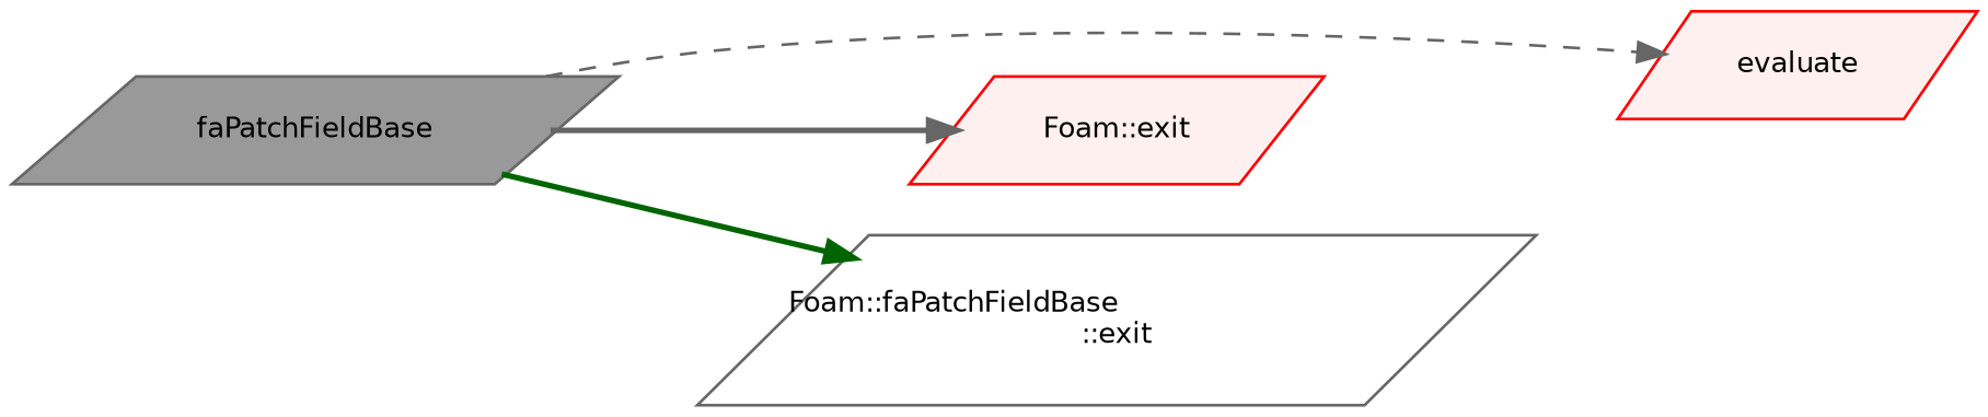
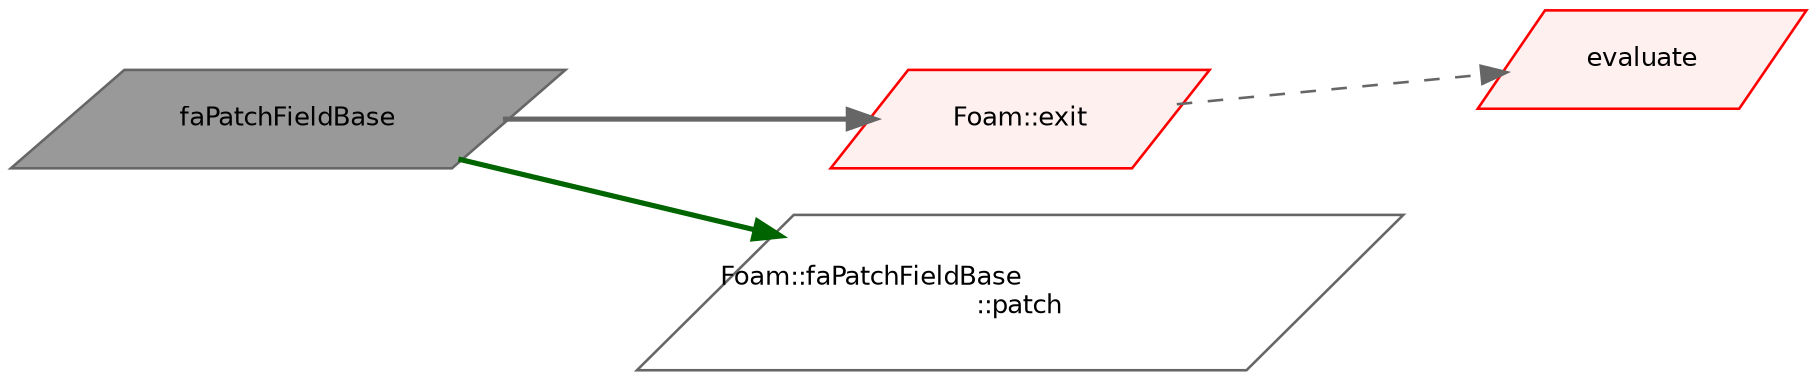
  digraph {
    rankdir=LR
    node [color=red fillcolor="#FFF0F0" fontname=Helvetica fontsize=10 shape=parallelogram style=filled]
    edge [color=gray40 fontname=Helvetica fontsize=10 labelfontname=Helvetica labelfontsize=10 style=bold]
    n1 [color=gray40 fillcolor=grey60 fontcolor=black height=0.2 label=faPatchFieldBase width=0.4]
    n2 [height=0.2 label=evaluate width=0.4]
    n3 [height=0.2 label="Foam::exit" width=0.4]
-   n4 [color=grey40 fillcolor=white height=0.2 label="Foam::faPatchFieldBase\l::exit" width=0.4]
-   n1 -> n2 [style=dashed]
+   n4 [color=grey40 fillcolor=white height=0.2 label="Foam::faPatchFieldBase\l::patch" width=0.4]
+   n3 -> n2 [style=dashed]
    n1 -> n3
    n1 -> n4 [color=darkgreen]
  }
